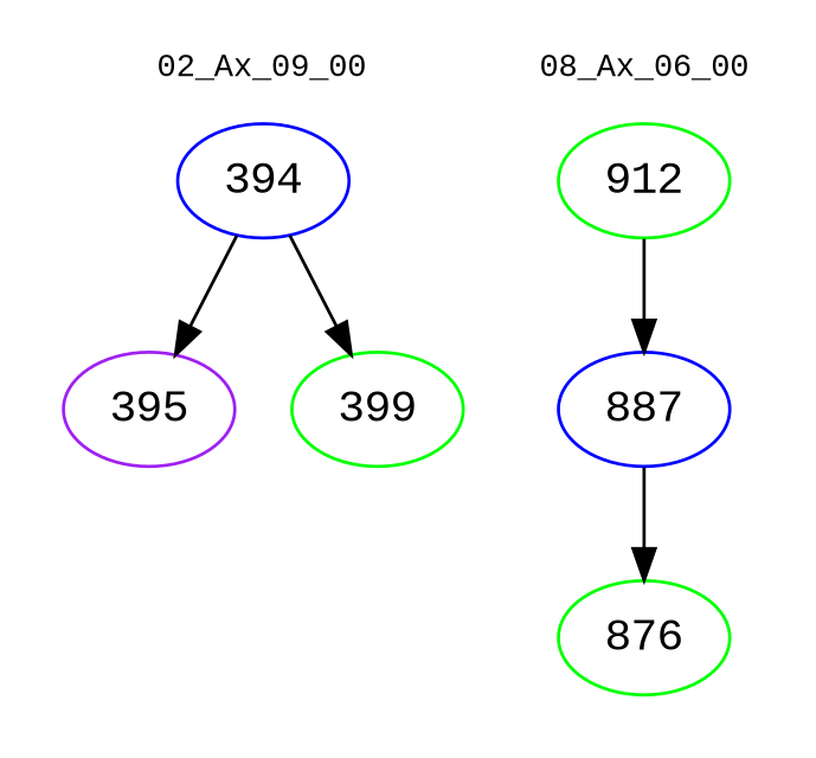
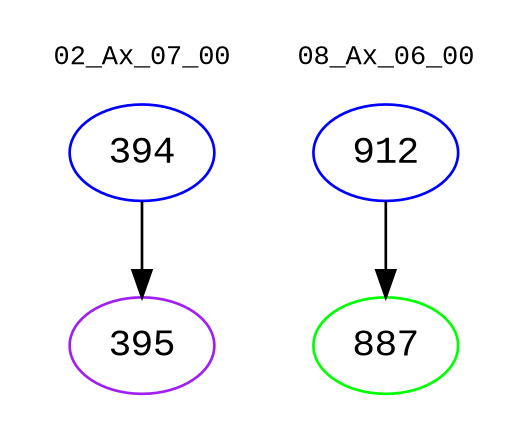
  digraph {
    fontname="Liberation Mono"
    node [color=blue fontname="Liberation Mono"]
    edge [color=black fontname="Liberation Mono"]
    n1 [label=394]
    n2 [color=purple label=395]
-   n3 [color=green label=399]
-   n4 [label=887]
-   n5 [color=green label=876]
-   n6 [color=green label=912]
+   n4 [color=green label=887]
+   n6 [label=912]
    subgraph cluster_1 {
      color=white
      fontsize=10
-     label="02_Ax_09_00"
+     label="02_Ax_07_00"
      n1
      n2
-     n3
    }
    subgraph cluster_2 {
      color=white
      fontsize=10
      label="08_Ax_06_00"
      n4
-     n5
      n6
    }
    n1 -> n2
-   n1 -> n3
-   n4 -> n5
    n6 -> n4
  }
